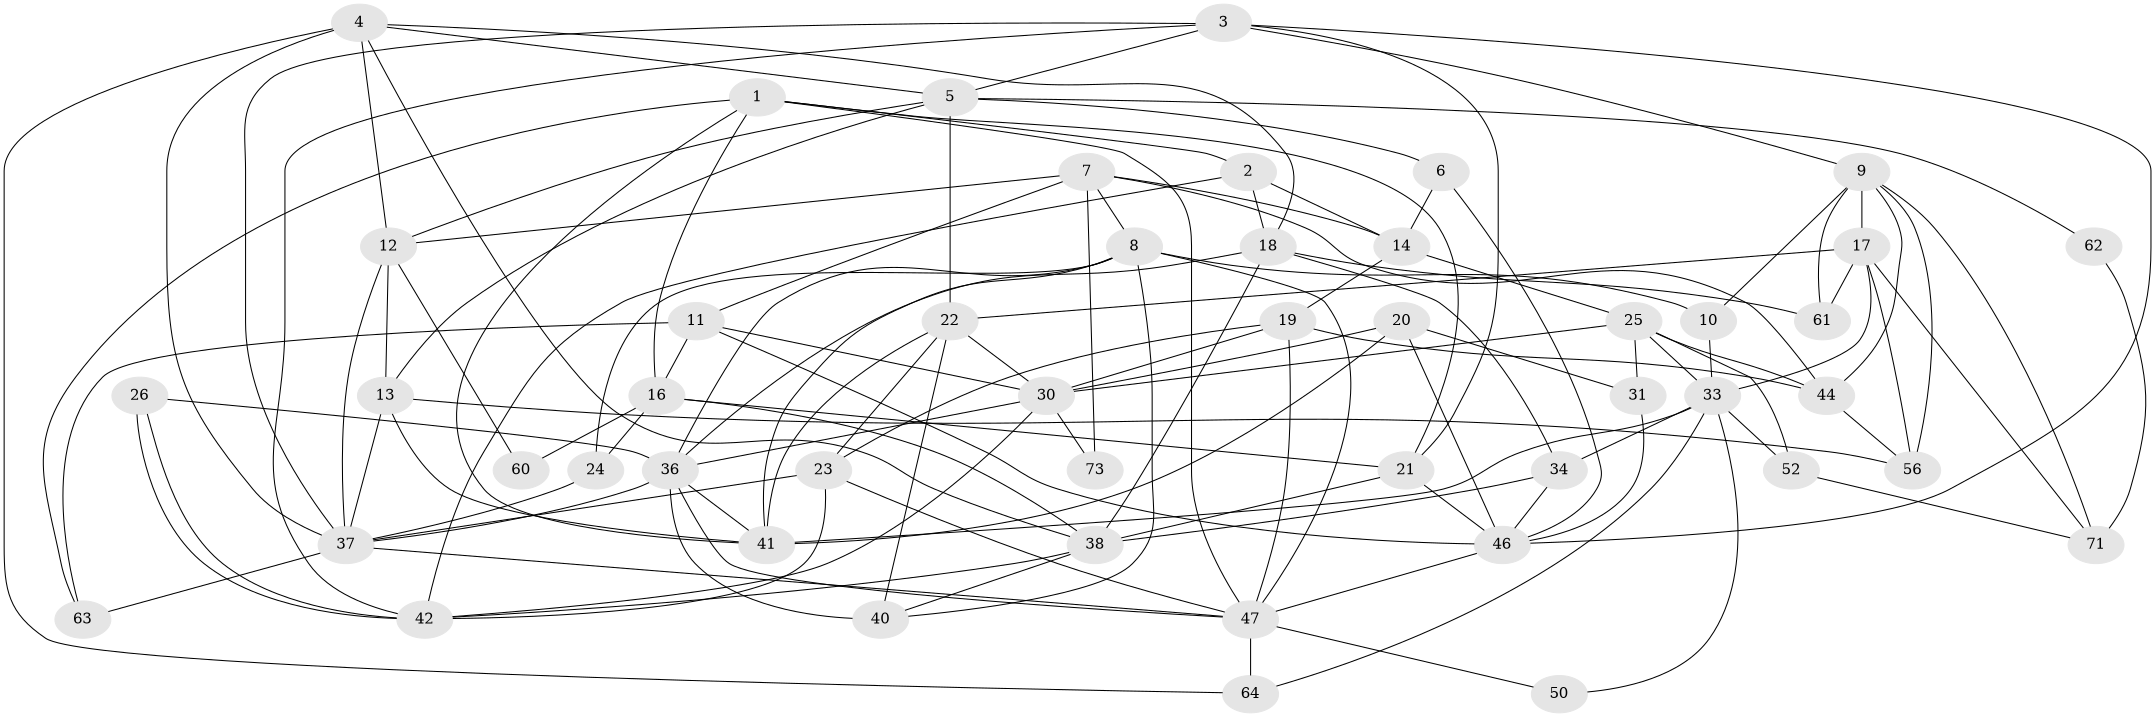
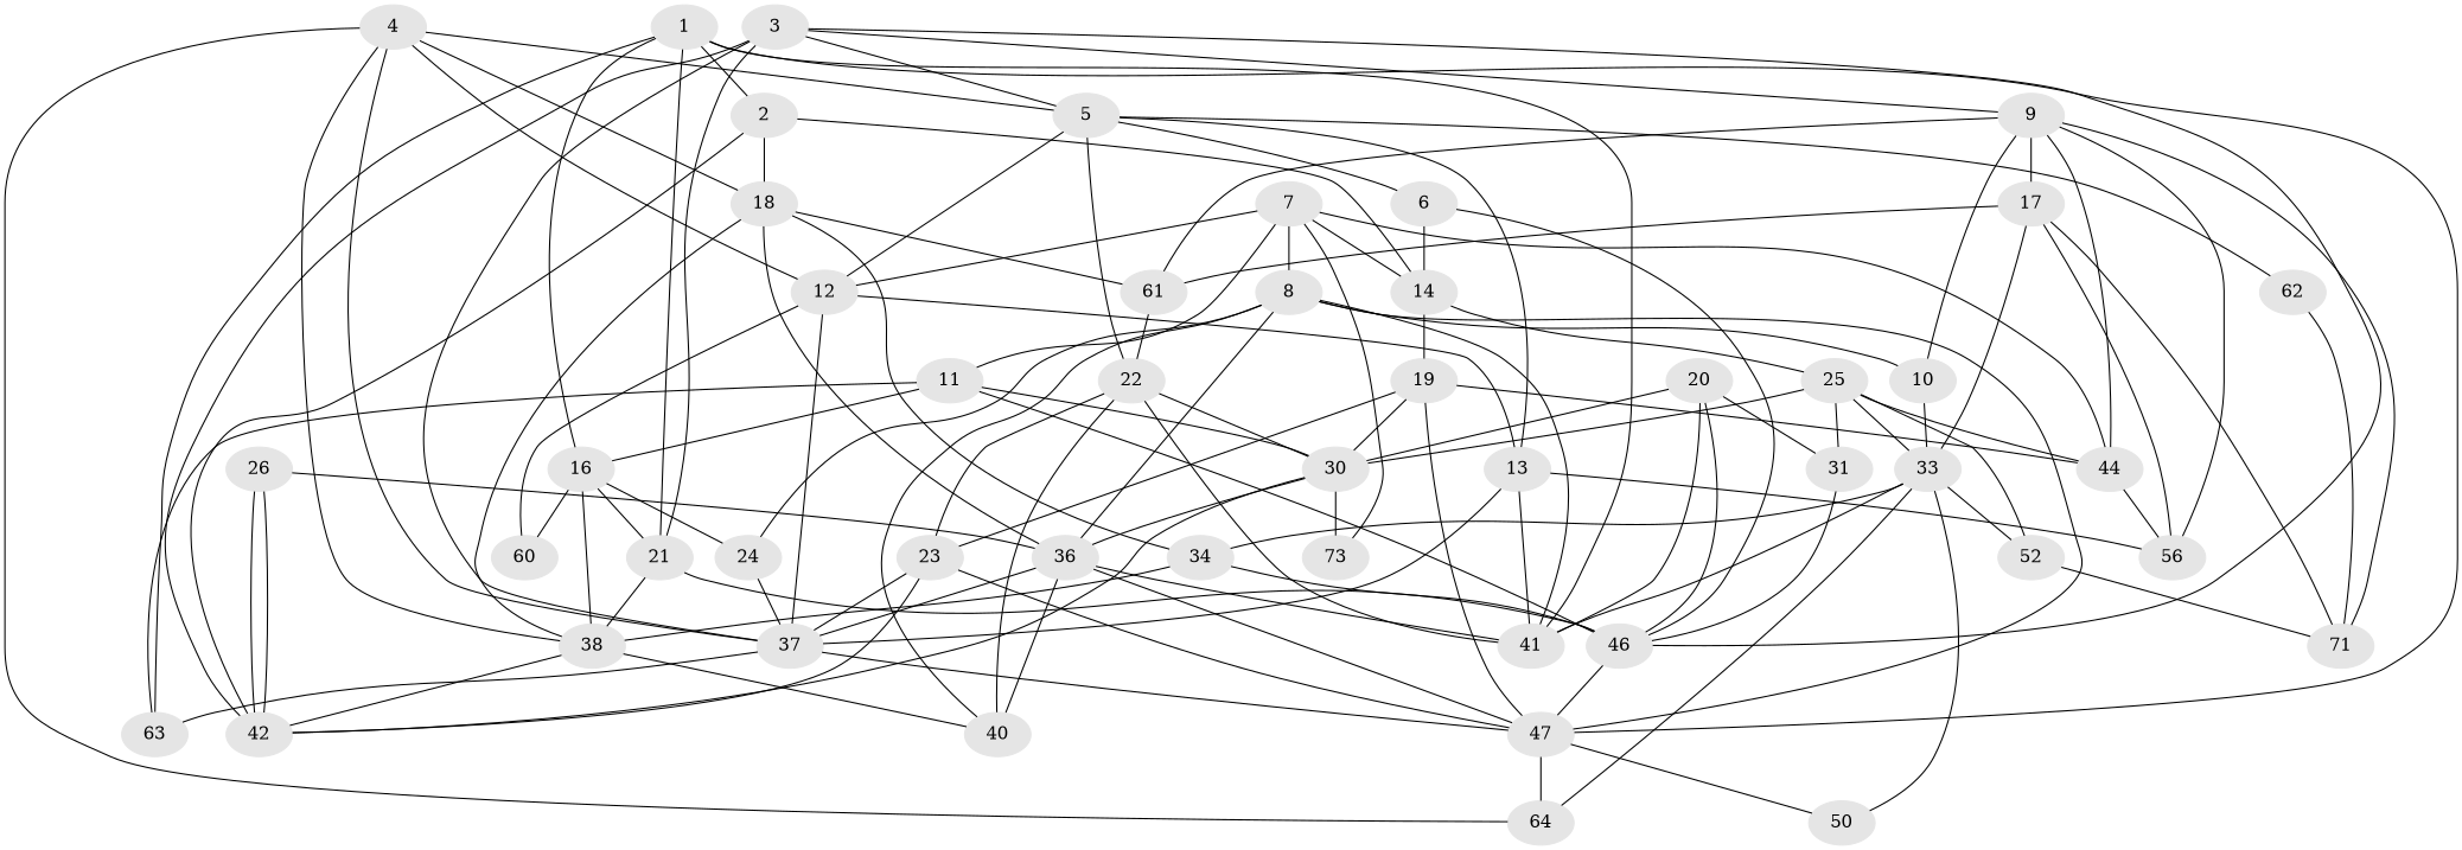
  graph {
    node [color=gray90 style=filled]
    1 [super="+58"]
    2
    16 [super="+27"]
    21 [super="+66"]
    41 [super="+69"]
    47 [super="+68"]
    63
    14 [super="+49"]
    18 [super="+35"]
    42 [super="+59"]
    38 [super="+65"]
    24
    60
    46 [super="+53"]
    64
    50
    19 [super="+28"]
    25 [super="+48"]
    36 [super="+39"]
    61
    34 [super="+80"]
    3 [super="+70"]
    5 [super="+72"]
    9 [super="+15"]
    37 [super="+43"]
    12 [super="+29"]
    6
    13 [super="+32"]
    22 [super="+78"]
    62
    44 [super="+45"]
    10
    17 [super="+55"]
    56
    71 [super="+79"]
    4 [super="+54"]
    40 [super="+76"]
    30 [super="+57"]
    23 [super="+77"]
    7 [super="+67"]
    8 [super="+74"]
    11
    73
    33 [super="+75"]
    52
    31
    20 [super="+51"]
    26
    1 -- 2
    1 -- 16
    1 -- 21
    1 -- 41
    1 -- 47
    1 -- 63
    2 -- 14
    2 -- 18
    2 -- 42
    16 -- 21
    16 -- 38
    16 -- 24
    16 -- 60
    21 -- 38
    21 -- 46 [weight=2]
    47 -- 64
    47 -- 50
    14 -- 19
    14 -- 25
    18 -- 38
    18 -- 36
    18 -- 61
    18 -- 34
    38 -- 42
    38 -- 40
    24 -- 37
    46 -- 47
    19 -- 47
    19 -- 44
    19 -- 30
    19 -- 23
    25 -- 44
    25 -- 30
    25 -- 33
    25 -- 52
    25 -- 31
    36 -- 41
    36 -- 47
    36 -- 37
    36 -- 40
    34 -- 38
    34 -- 46
    3 -- 21
    3 -- 42
    3 -- 46
    3 -- 5
    3 -- 9
    3 -- 37
    5 -- 12
    5 -- 6
    5 -- 13
    5 -- 22
    5 -- 62
    9 -- 61
    9 -- 44
    9 -- 10
    9 -- 17
    9 -- 56
    9 -- 71
    37 -- 47
    37 -- 63
    12 -- 60
    12 -- 37
    12 -- 13
    6 -- 14
    6 -- 46
    13 -- 41
    13 -- 37
    13 -- 56
    22 -- 41
    22 -- 40 [weight=2]
    22 -- 30
    22 -- 23
    62 -- 71
    44 -- 56
    10 -- 33
    17 -- 61
-   17 -- 22
+   61 -- 22
    17 -- 56
    17 -- 71
    17 -- 33
    4 -- 18
    4 -- 38
    4 -- 64
    4 -- 5
    4 -- 37
    4 -- 12
    30 -- 42
    30 -- 36
    30 -- 73
    23 -- 47
    23 -- 42
    23 -- 37
    7 -- 14
    7 -- 12
    7 -- 44
    7 -- 8
    7 -- 11
    7 -- 73
    8 -- 41
    8 -- 47
    8 -- 24
    8 -- 36
    8 -- 10
    8 -- 40
    11 -- 16
    11 -- 63
    11 -- 46
    11 -- 30
    33 -- 41
    33 -- 64
    33 -- 50
    33 -- 34
    33 -- 52
    52 -- 71
    31 -- 46
    20 -- 41
    20 -- 46
    20 -- 30
    20 -- 31
    26 -- 42
    26 -- 42
    26 -- 36
  }
